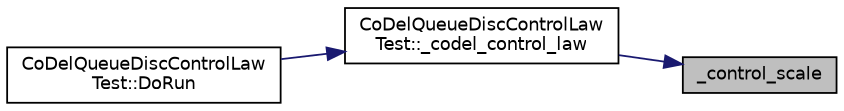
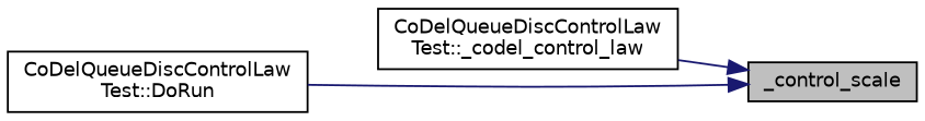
  digraph {
    rankdir=RL
    node [color=black fillcolor=white fontname=Helvetica fontsize=10 shape=record style=filled]
    edge [color=midnightblue dir=back fontname=Helvetica fontsize=10 labelfontname=Helvetica labelfontsize=10 style=solid]
    n1 [fillcolor=grey75 fontcolor=black height=0.2 label=_control_scale width=0.4]
    n2 [height=0.2 label="CoDelQueueDiscControlLaw\lTest::_codel_control_law" width=0.4]
    n3 [height=0.2 label="CoDelQueueDiscControlLaw\lTest::DoRun" width=0.4]
    n1 -> n2
-   n2 -> n3
+   n1 -> n3
  }
